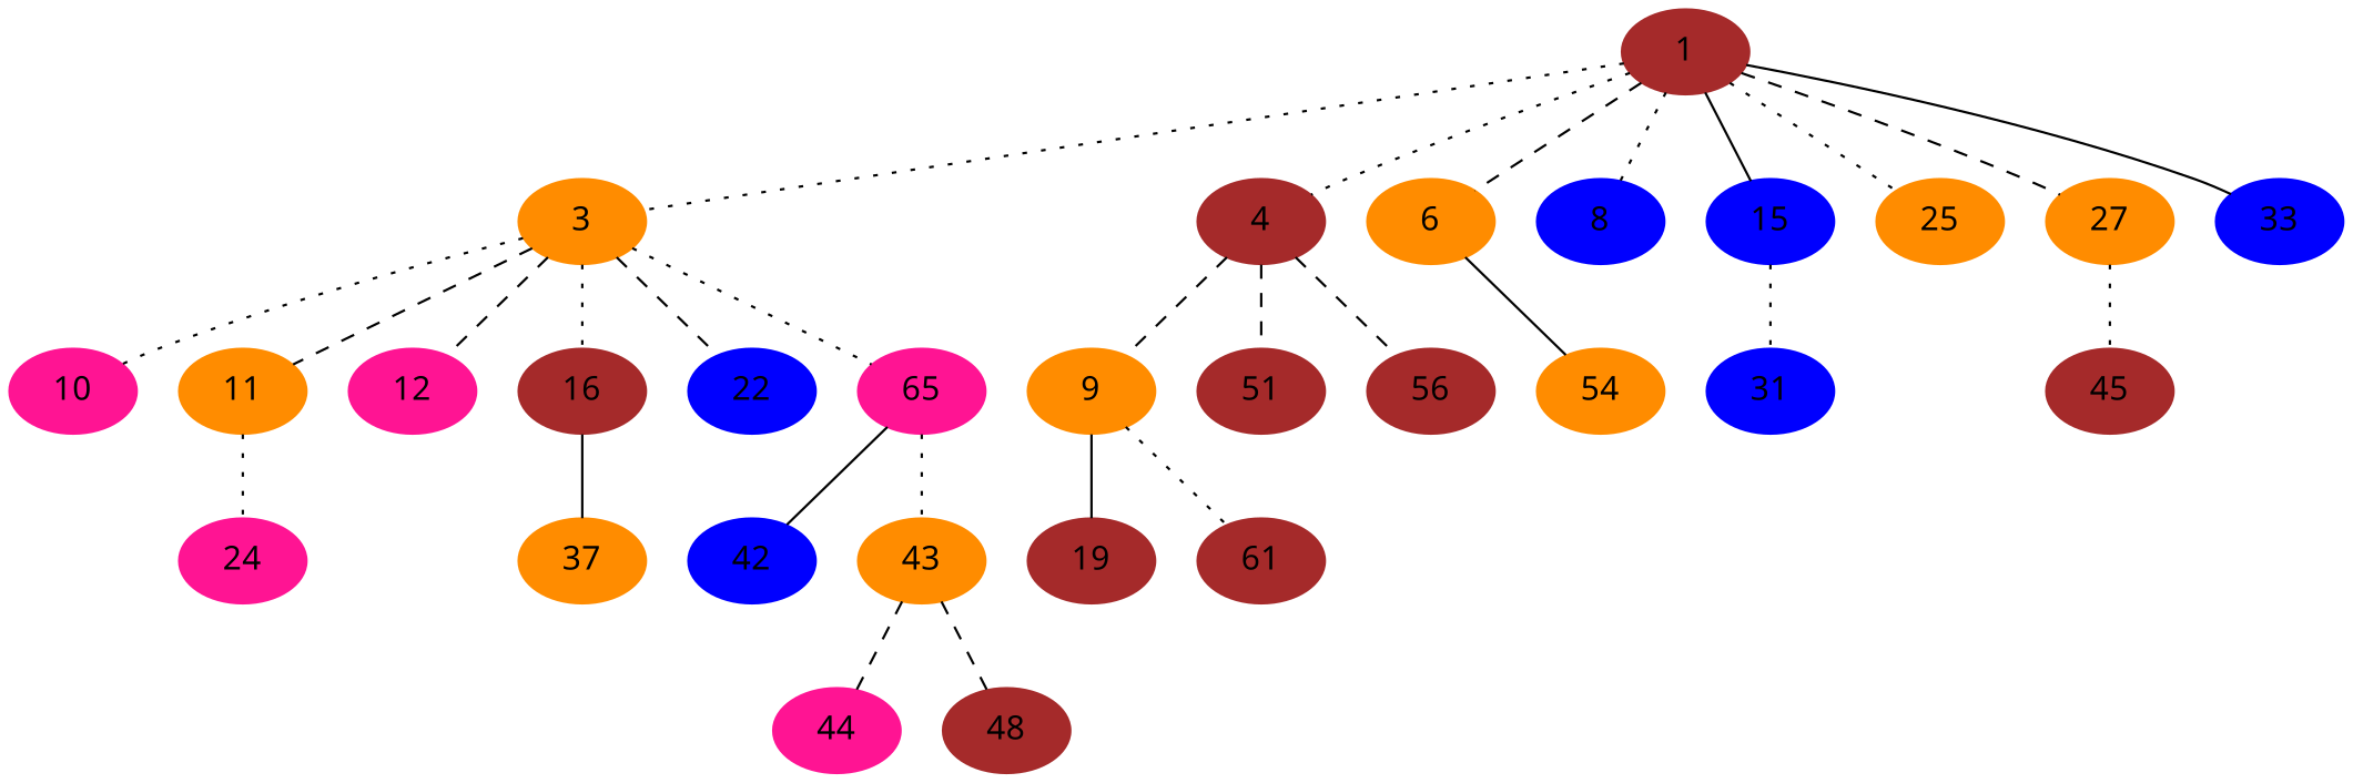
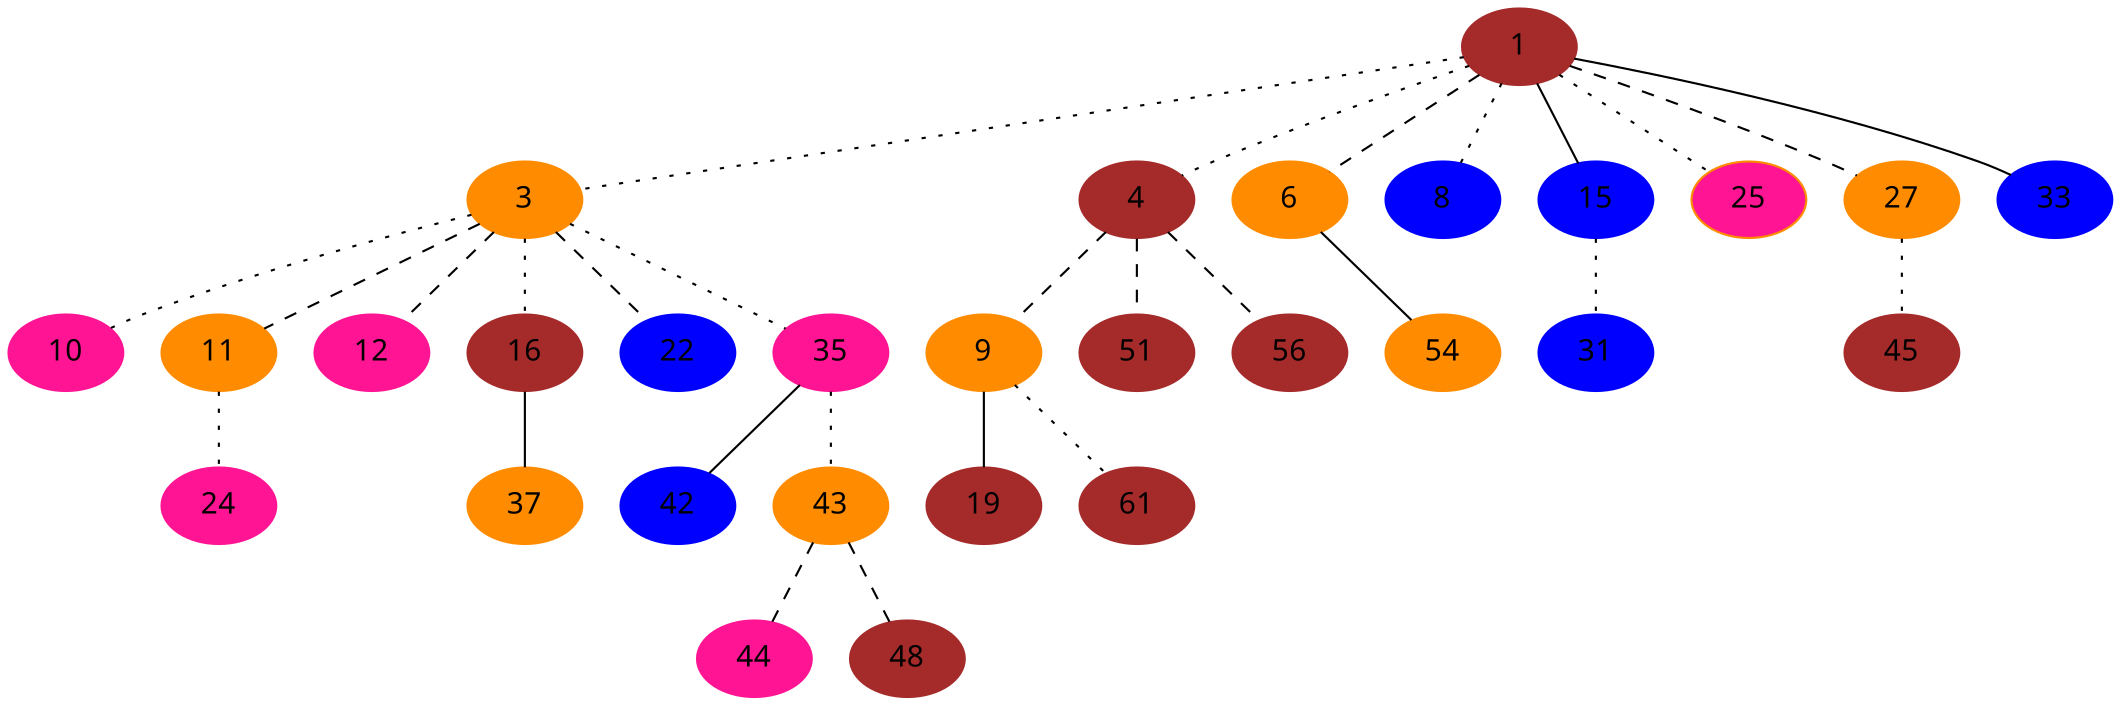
  graph {
    fontname="Noto Sans"
    node [color=brown fontname="Noto Sans" style=filled]
    edge [fontname="Noto Sans" style=dotted]
    1 [super="+2+23"]
    3 [color=darkorange super="+5+13+32+38"]
    4 [super="+7"]
    6 [color=darkorange]
    8 [color=blue]
    15 [color=blue super="+59"]
-   25 [color=darkorange super="+26+46"]
+   25 [color=darkorange super="+26+46" fillcolor=deeppink]
    27 [color=darkorange]
    33 [color=blue super="+34"]
    10 [color=deeppink super="+53"]
    11 [color=darkorange super="+21"]
    12 [color=deeppink]
    16 [super="+30+36"]
    22 [color=blue super="+58"]
-   35 [color=deeppink super="+39" label=65]
+   35 [color=deeppink super="+39"]
    9 [color=darkorange super="+14"]
    51
    56
    n19 [color=darkorange label=54]
    31 [color=blue]
    45 [super="+52+47"]
    24 [color=deeppink]
    37 [color=darkorange]
    42 [color=blue]
    43 [color=darkorange super="+50"]
    19
    61
    44 [color=deeppink]
    48
    1 -- 3
    1 -- 4
    1 -- 6 [style=dashed]
    1 -- 8
    1 -- 15 [style=solid]
    1 -- 25
    1 -- 27 [style=dashed]
    1 -- 33 [style=solid]
    3 -- 10
    3 -- 11 [style=dashed]
    3 -- 12 [style=dashed]
    3 -- 16
    3 -- 22 [style=dashed]
    3 -- 35
    4 -- 9 [style=dashed]
    4 -- 51 [style=dashed]
    4 -- 56 [style=dashed]
    6 -- n19 [style=solid]
    15 -- 31
    27 -- 45
    11 -- 24
    16 -- 37 [style=solid]
    35 -- 42 [style=solid]
    35 -- 43
    9 -- 19 [style=solid]
    9 -- 61
    43 -- 44 [style=dashed]
    43 -- 48 [style=dashed]
  }
